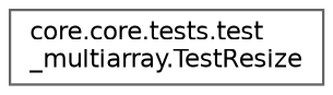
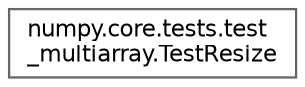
  digraph {
    rankdir=LR
-   n1 [color=grey40 fillcolor=white fontname=Helvetica fontsize=10 height=0.2 label="core.core.tests.test\l_multiarray.TestResize" shape=box style=filled width=0.4]
+   n1 [color=grey40 fillcolor=white fontname=Helvetica fontsize=10 height=0.2 label="numpy.core.tests.test\l_multiarray.TestResize" shape=box style=filled width=0.4]
  }
